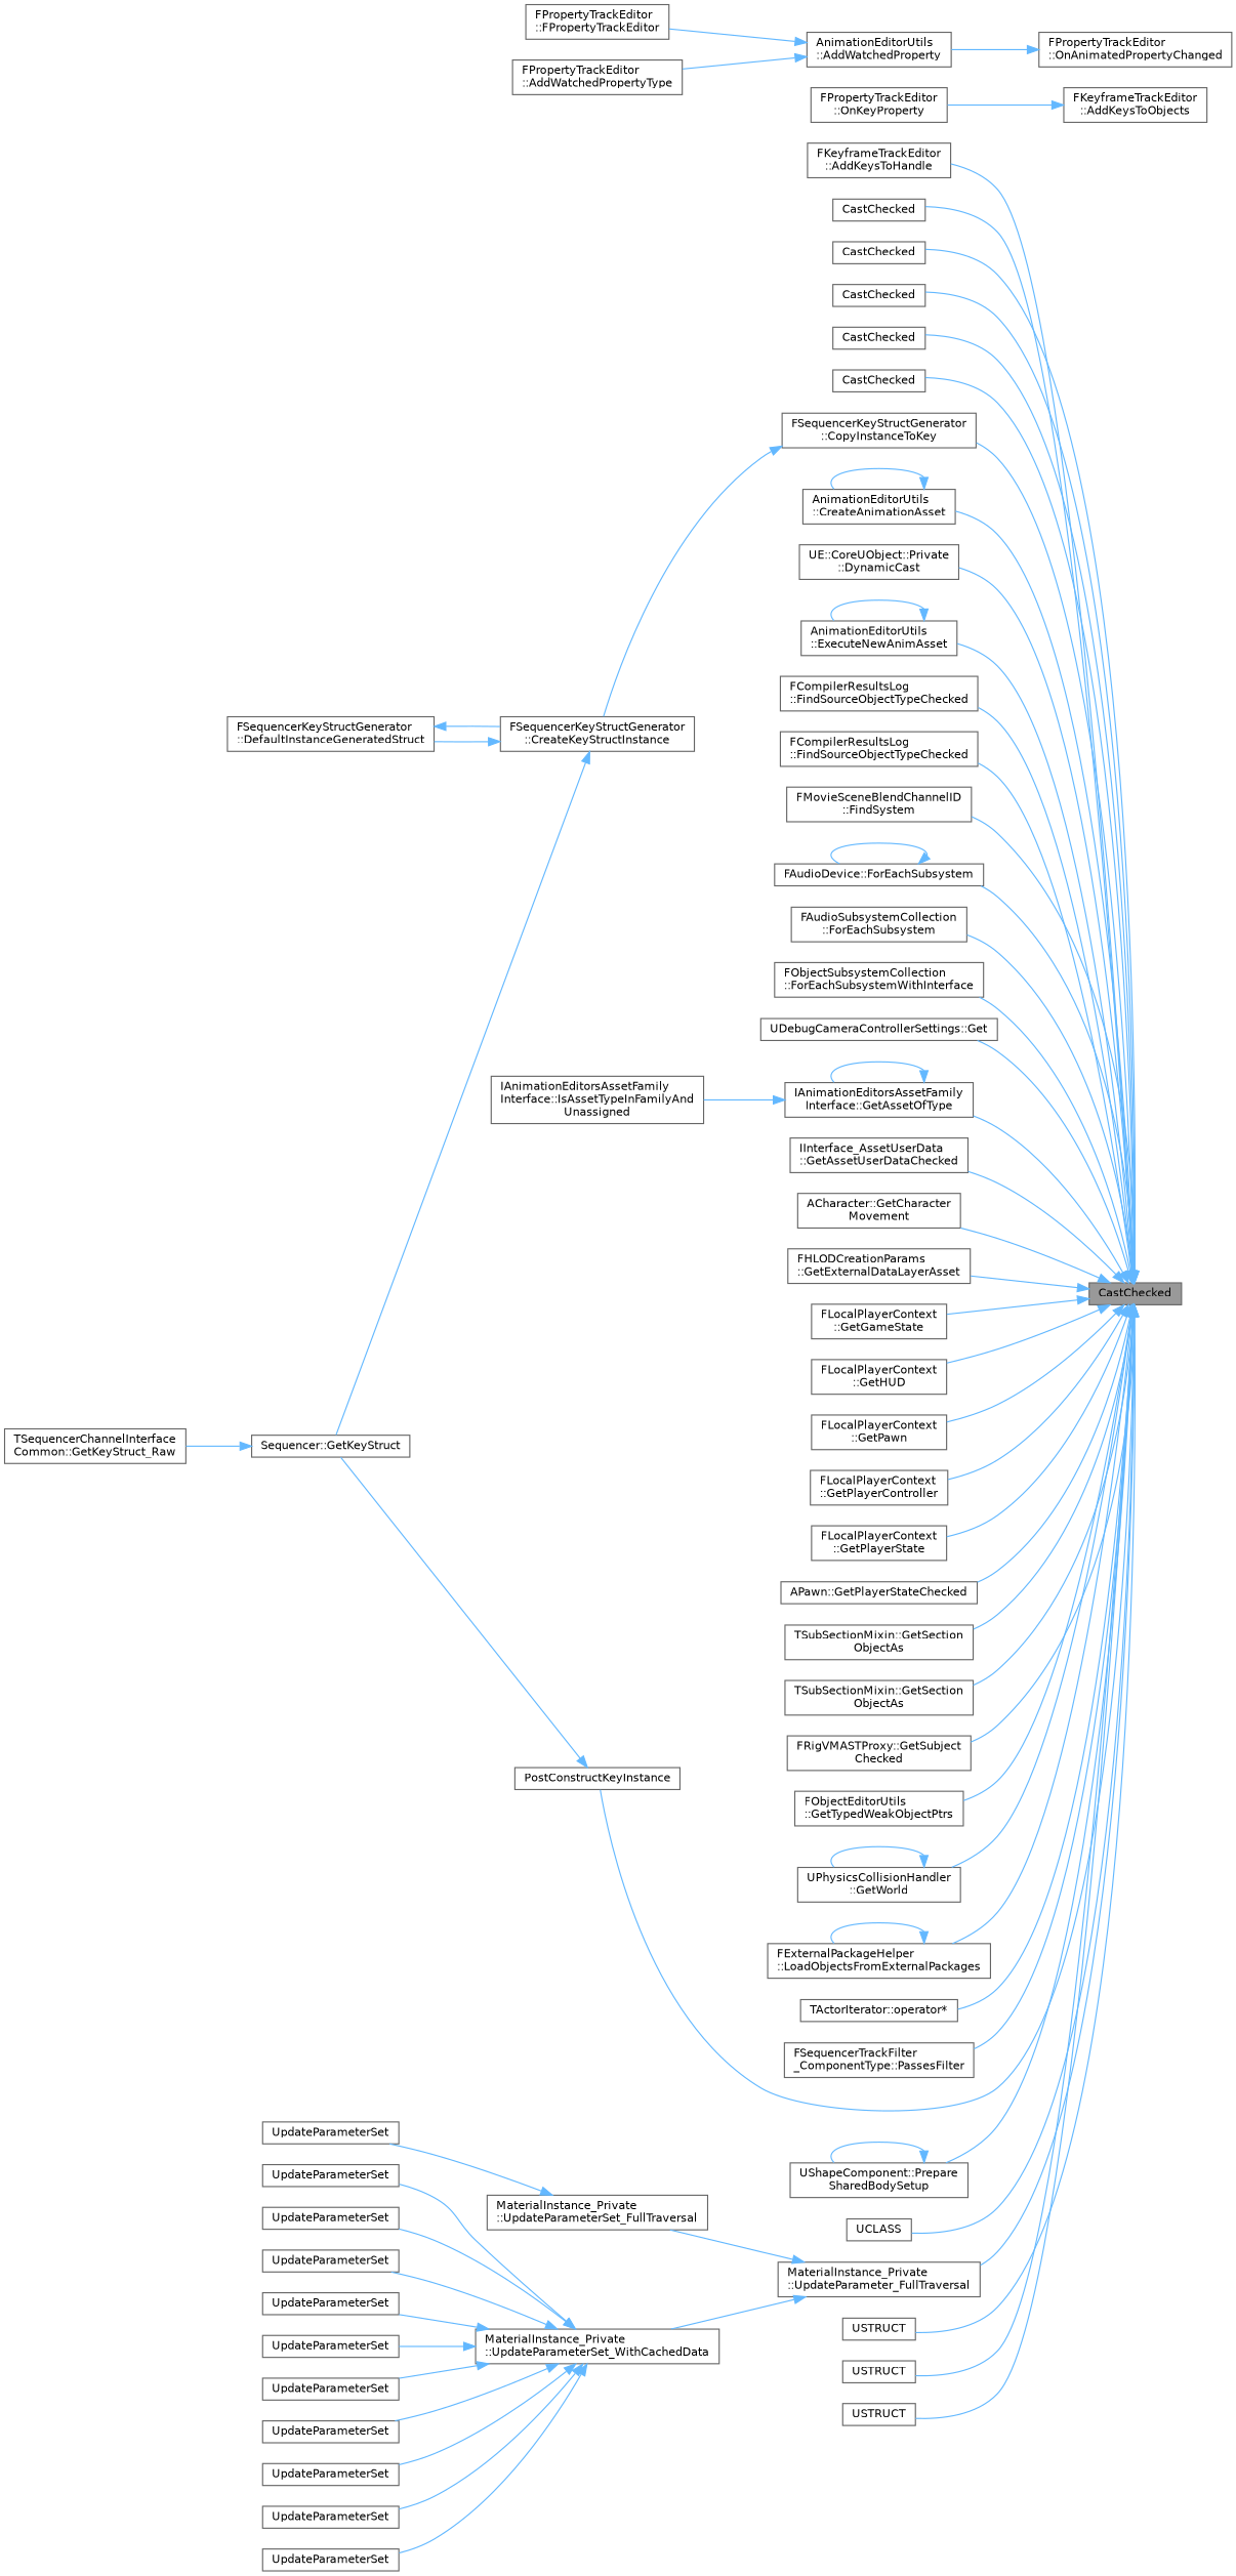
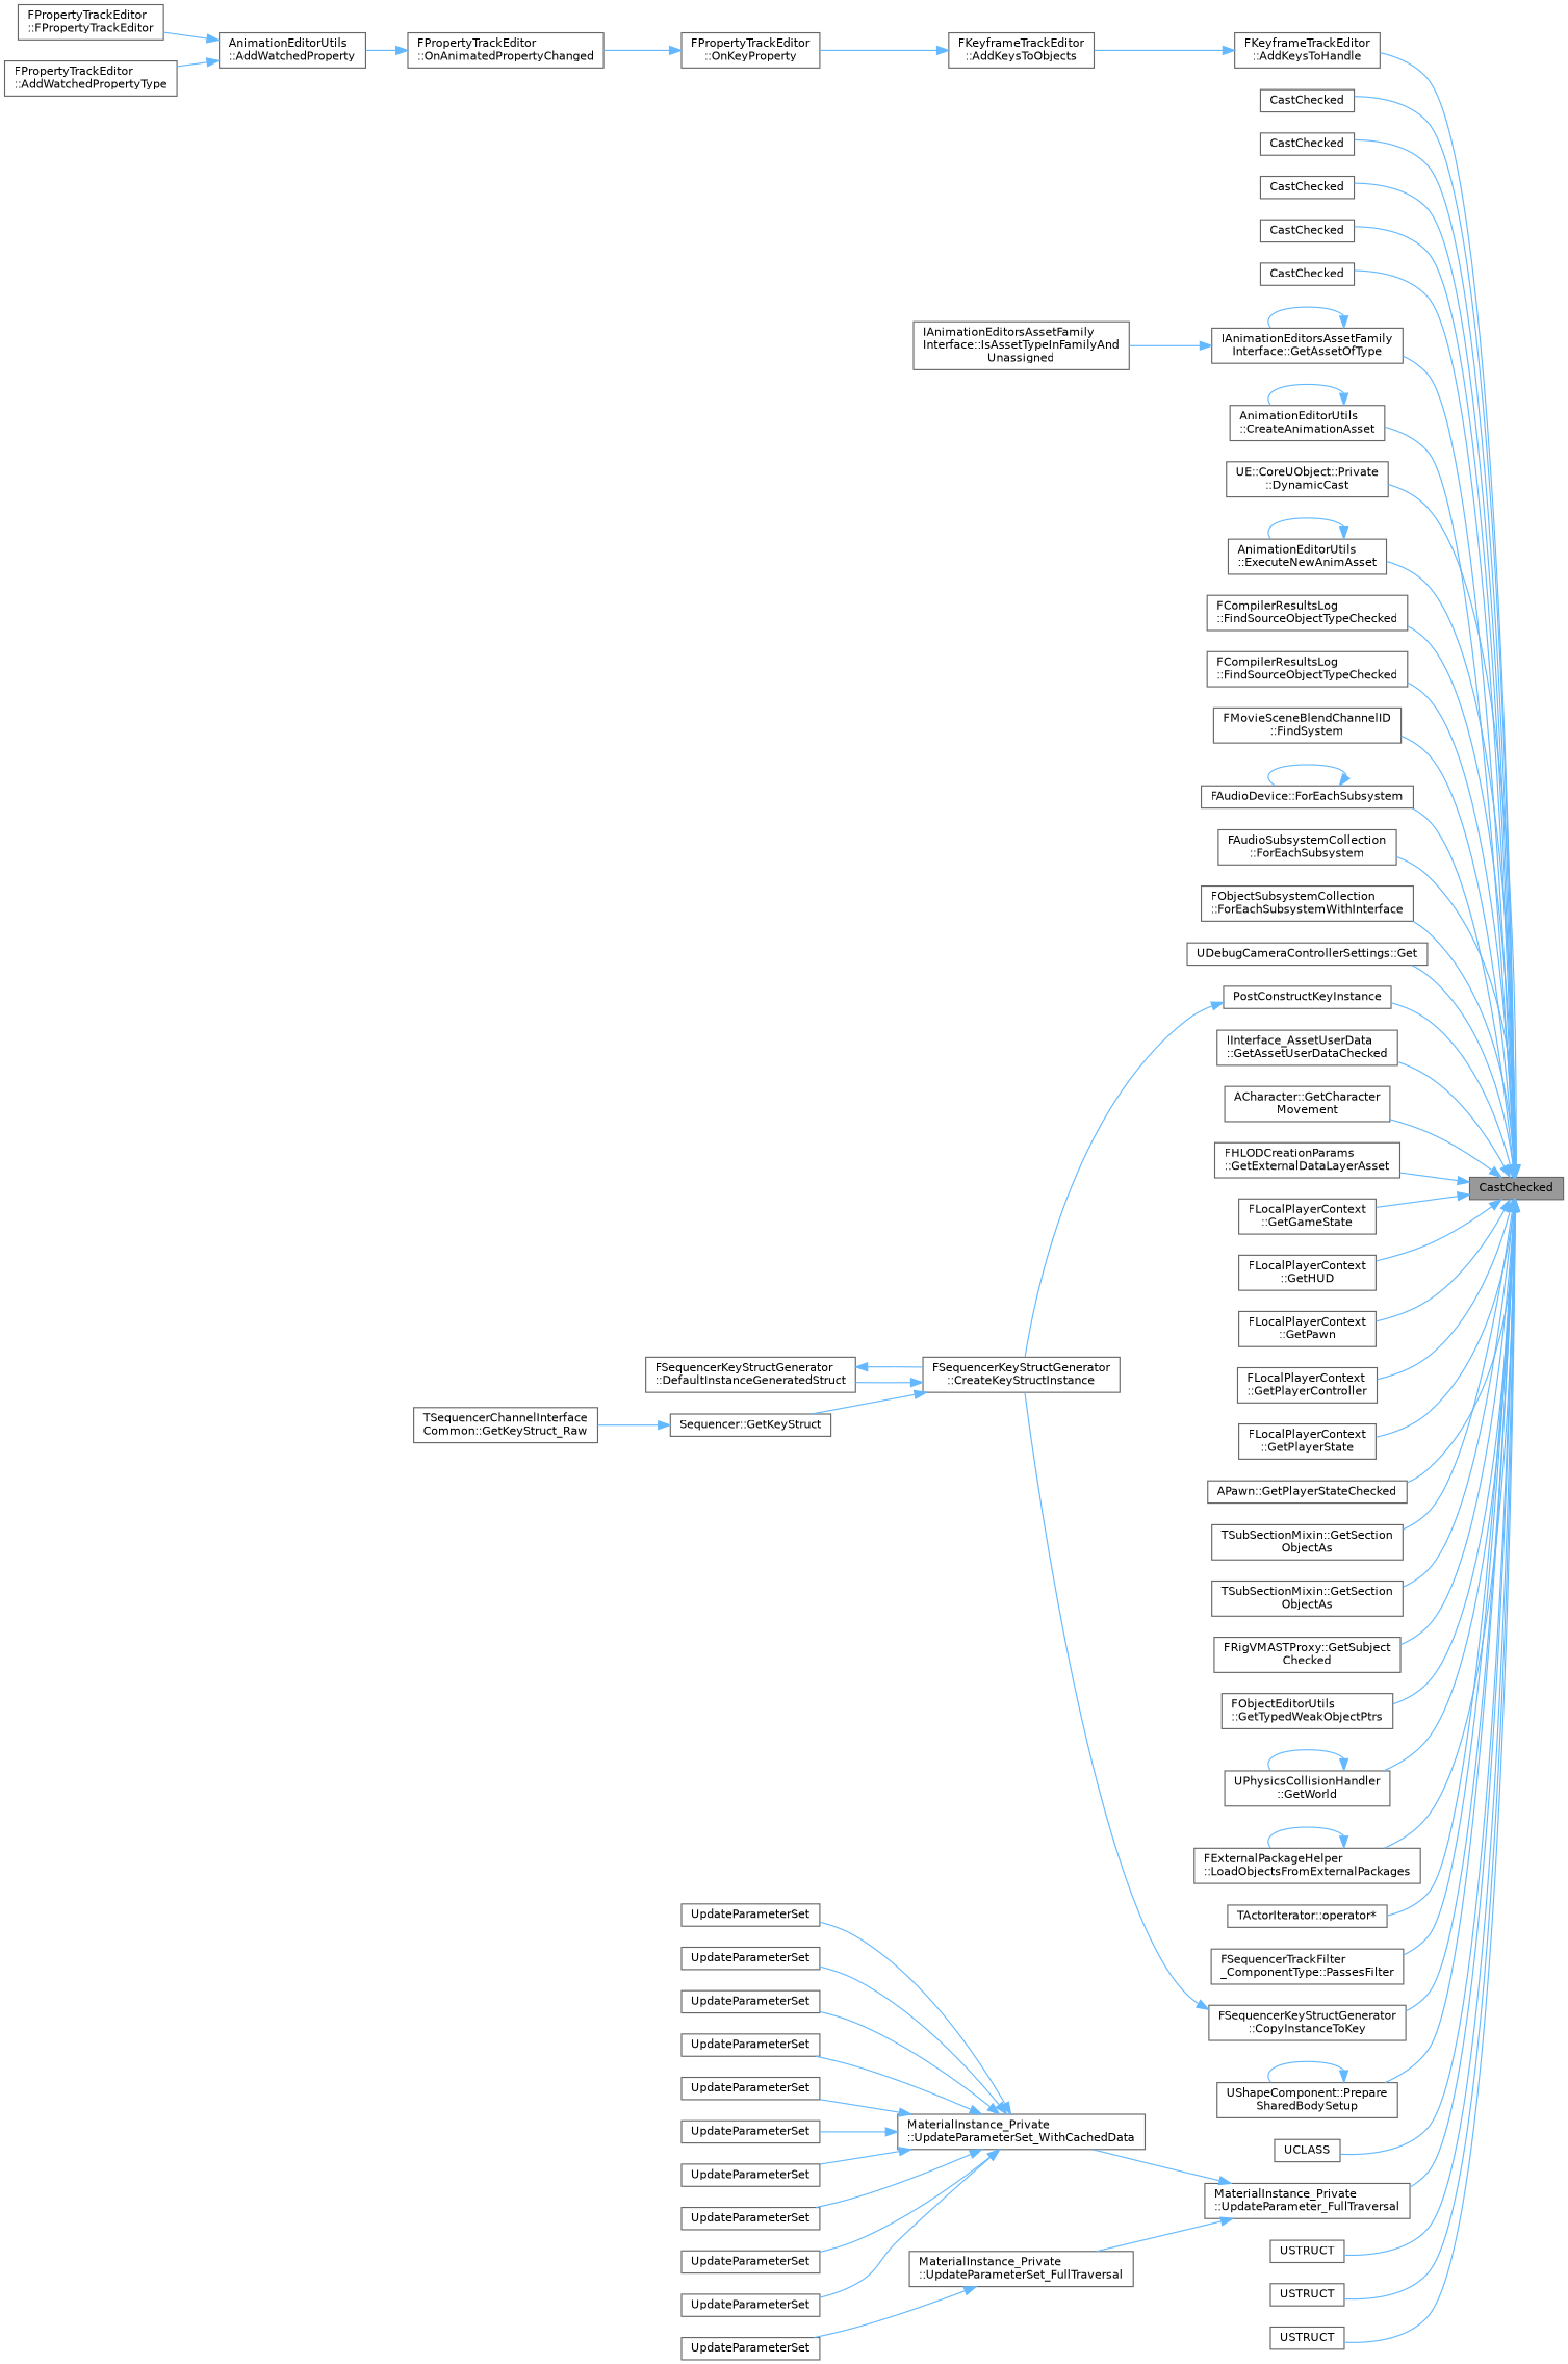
  digraph {
    rankdir=RL
    node [color=grey40 fillcolor=white fontname=Helvetica fontsize=10 shape=box style=filled]
    edge [color=steelblue1 dir=back fontname=Helvetica fontsize=10 labelfontname=Helvetica labelfontsize=10 style=solid]
    n1 [color=gray40 fillcolor=grey60 fontcolor=black height=0.2 label=CastChecked width=0.4]
    n2 [height=0.2 label="FKeyframeTrackEditor\l::AddKeysToHandle" width=0.4]
    n3 [height=0.2 label=CastChecked width=0.4]
    n4 [height=0.2 label=CastChecked width=0.4]
    n5 [height=0.2 label=CastChecked width=0.4]
    n6 [height=0.2 label=CastChecked width=0.4]
    n7 [height=0.2 label=CastChecked width=0.4]
    n8 [height=0.2 label="FSequencerKeyStructGenerator\l::CopyInstanceToKey" width=0.4]
    n9 [height=0.2 label="AnimationEditorUtils\l::CreateAnimationAsset" width=0.4]
    n10 [height=0.2 label="UE::CoreUObject::Private\l::DynamicCast" width=0.4]
    n11 [height=0.2 label="AnimationEditorUtils\l::ExecuteNewAnimAsset" width=0.4]
    n12 [height=0.2 label="FCompilerResultsLog\l::FindSourceObjectTypeChecked" width=0.4]
    n13 [height=0.2 label="FCompilerResultsLog\l::FindSourceObjectTypeChecked" width=0.4]
    n14 [height=0.2 label="FMovieSceneBlendChannelID\l::FindSystem" width=0.4]
    n15 [height=0.2 label="FAudioDevice::ForEachSubsystem" width=0.4]
    n16 [height=0.2 label="FAudioSubsystemCollection\l::ForEachSubsystem" width=0.4]
    n17 [height=0.2 label="FObjectSubsystemCollection\l::ForEachSubsystemWithInterface" width=0.4]
    n18 [height=0.2 label="UDebugCameraControllerSettings::Get" width=0.4]
    n19 [height=0.2 label="IAnimationEditorsAssetFamily\lInterface::GetAssetOfType" width=0.4]
    n20 [height=0.2 label="IInterface_AssetUserData\l::GetAssetUserDataChecked" width=0.4]
    n21 [height=0.2 label="ACharacter::GetCharacter\lMovement" width=0.4]
    n22 [height=0.2 label="FHLODCreationParams\l::GetExternalDataLayerAsset" width=0.4]
    n23 [height=0.2 label="FLocalPlayerContext\l::GetGameState" width=0.4]
    n24 [height=0.2 label="FLocalPlayerContext\l::GetHUD" width=0.4]
    n25 [height=0.2 label="FLocalPlayerContext\l::GetPawn" width=0.4]
    n26 [height=0.2 label="FLocalPlayerContext\l::GetPlayerController" width=0.4]
    n27 [height=0.2 label="FLocalPlayerContext\l::GetPlayerState" width=0.4]
    n28 [height=0.2 label="APawn::GetPlayerStateChecked" width=0.4]
    n29 [height=0.2 label="TSubSectionMixin::GetSection\lObjectAs" width=0.4]
    n30 [height=0.2 label="TSubSectionMixin::GetSection\lObjectAs" width=0.4]
    n31 [height=0.2 label="FRigVMASTProxy::GetSubject\lChecked" width=0.4]
    n32 [height=0.2 label="FObjectEditorUtils\l::GetTypedWeakObjectPtrs" width=0.4]
    n33 [height=0.2 label="UPhysicsCollisionHandler\l::GetWorld" width=0.4]
    n34 [height=0.2 label="FExternalPackageHelper\l::LoadObjectsFromExternalPackages" width=0.4]
    n35 [height=0.2 label="TActorIterator::operator*" width=0.4]
    n36 [height=0.2 label="FSequencerTrackFilter\l_ComponentType::PassesFilter" width=0.4]
    n37 [height=0.2 label=PostConstructKeyInstance width=0.4]
    n38 [height=0.2 label="UShapeComponent::Prepare\lSharedBodySetup" width=0.4]
    n39 [height=0.2 label=UCLASS width=0.4]
    n40 [height=0.2 label="MaterialInstance_Private\l::UpdateParameter_FullTraversal" width=0.4]
    n41 [height=0.2 label=USTRUCT width=0.4]
    n42 [height=0.2 label=USTRUCT width=0.4]
    n43 [height=0.2 label=USTRUCT width=0.4]
    n44 [height=0.2 label="FKeyframeTrackEditor\l::AddKeysToObjects" width=0.4]
    n45 [height=0.2 label="FSequencerKeyStructGenerator\l::CreateKeyStructInstance" width=0.4]
    n46 [height=0.2 label="IAnimationEditorsAssetFamily\lInterface::IsAssetTypeInFamilyAnd\lUnassigned" width=0.4]
    n47 [height=0.2 label="MaterialInstance_Private\l::UpdateParameterSet_FullTraversal" width=0.4]
    n48 [height=0.2 label="MaterialInstance_Private\l::UpdateParameterSet_WithCachedData" width=0.4]
    n49 [height=0.2 label="FPropertyTrackEditor\l::OnKeyProperty" width=0.4]
    n50 [height=0.2 label="FPropertyTrackEditor\l::OnAnimatedPropertyChanged" width=0.4]
    n51 [height=0.2 label="AnimationEditorUtils\l::AddWatchedProperty" width=0.4]
    n52 [height=0.2 label="FPropertyTrackEditor\l::FPropertyTrackEditor" width=0.4]
    n53 [height=0.2 label="FPropertyTrackEditor\l::AddWatchedPropertyType" width=0.4]
    n54 [height=0.2 label="FSequencerKeyStructGenerator\l::DefaultInstanceGeneratedStruct" width=0.4]
    n55 [height=0.2 label="Sequencer::GetKeyStruct" width=0.4]
    n56 [height=0.2 label="TSequencerChannelInterface\lCommon::GetKeyStruct_Raw" width=0.4]
    n57 [height=0.2 label=UpdateParameterSet width=0.4]
    n58 [height=0.2 label=UpdateParameterSet width=0.4]
    n59 [height=0.2 label=UpdateParameterSet width=0.4]
    n60 [height=0.2 label=UpdateParameterSet width=0.4]
    n61 [height=0.2 label=UpdateParameterSet width=0.4]
    n62 [height=0.2 label=UpdateParameterSet width=0.4]
    n63 [height=0.2 label=UpdateParameterSet width=0.4]
    n64 [height=0.2 label=UpdateParameterSet width=0.4]
    n65 [height=0.2 label=UpdateParameterSet width=0.4]
    n66 [height=0.2 label=UpdateParameterSet width=0.4]
    n67 [height=0.2 label=UpdateParameterSet width=0.4]
    n1 -> n2
    n1 -> n3
    n1 -> n4
    n1 -> n5
    n1 -> n6
    n1 -> n7
    n1 -> n8
    n1 -> n9
    n1 -> n10
    n1 -> n11
    n1 -> n12
    n1 -> n13
    n1 -> n14
    n1 -> n15
    n1 -> n16
    n1 -> n17
    n1 -> n18
    n1 -> n19
    n1 -> n20
    n1 -> n21
    n1 -> n22
    n1 -> n23
    n1 -> n24
    n1 -> n25
    n1 -> n26
    n1 -> n27
    n1 -> n28
    n1 -> n29
    n1 -> n30
    n1 -> n31
    n1 -> n32
    n1 -> n33
    n1 -> n34
    n1 -> n35
    n1 -> n36
    n1 -> n37
    n1 -> n38
    n1 -> n39
    n1 -> n40
    n1 -> n41
    n1 -> n42
    n1 -> n43
+   n2 -> n44
    n8 -> n45
    n9 -> n9
    n11 -> n11
    n15 -> n15
    n19 -> n19
    n19 -> n46
    n33 -> n33
    n34 -> n34
-   n37 -> n55
+   n37 -> n45
    n38 -> n38
    n40 -> n47
    n40 -> n48
    n44 -> n49
    n45 -> n54
    n45 -> n55
    n47 -> n57
    n48 -> n58
    n48 -> n59
    n48 -> n60
    n48 -> n61
    n48 -> n62
    n48 -> n63
    n48 -> n64
    n48 -> n65
    n48 -> n66
    n48 -> n67
+   n49 -> n50
    n50 -> n51
    n51 -> n52
    n51 -> n53
    n54 -> n45
    n55 -> n56
  }
